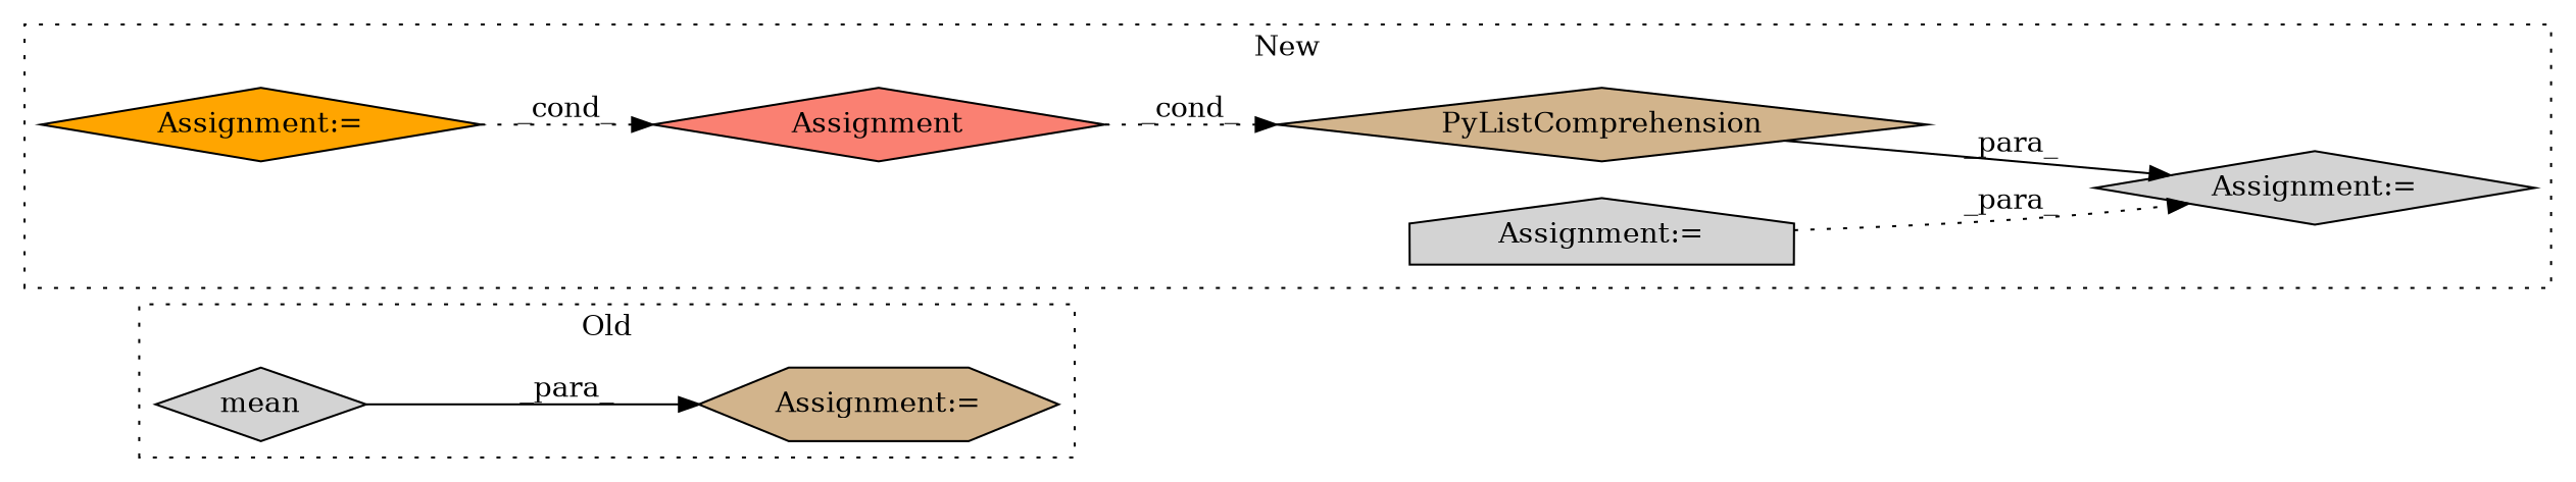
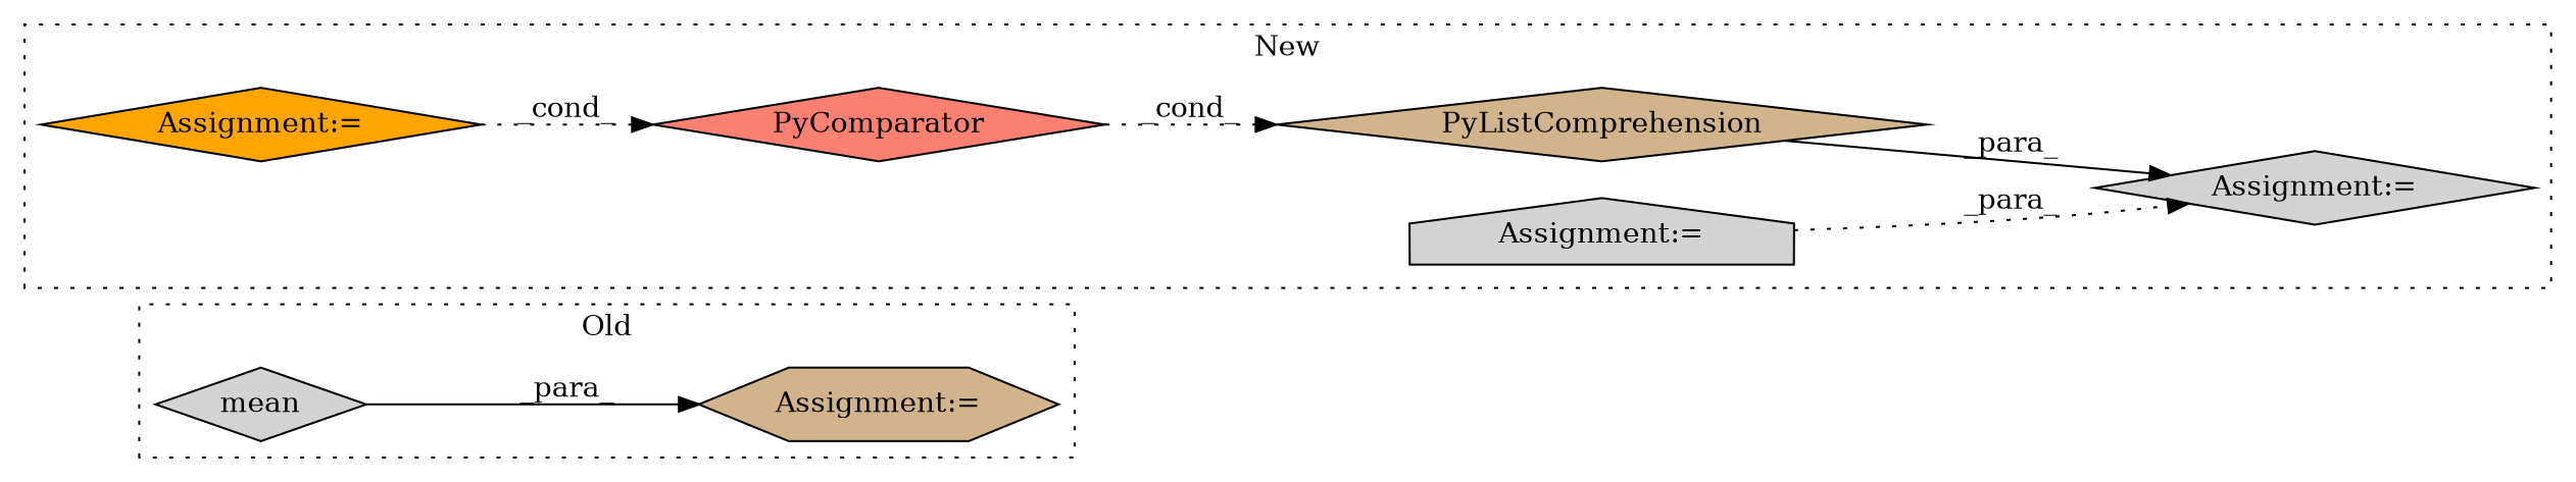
  digraph {
    rankdir=LR
    node [a=7 fillcolor=lightgrey l=1 s=2713 shape=diamond style=filled]
    edge [style=dotted]
    n1 [a=32 l=6 label=mean s=3030]
    n2 [fillcolor=tan label="Assignment:=" s=3124 shape=hexagon]
    n3 [a=109 fillcolor=tan l=133 label=PyListComprehension s=2619]
-   n4 [a=113 fillcolor=salmon l=31 label=Assignment]
+   n4 [a=113 fillcolor=salmon l=31 label=PyComparator]
    n5 [fillcolor=orange l=31 label="Assignment:="]
    n6 [label="Assignment:=" s=2869]
    n7 [l=26 label="Assignment:=" s=2829 shape=house]
    subgraph cluster_1 {
      label=Old
      style=dotted
      n1
      n2
    }
    subgraph cluster_2 {
      label=New
      style=dotted
      n3
      n4
      n5
      n6
      n7
    }
    n1 -> n2 [label=_para_ style=solid]
    n3 -> n6 [label=_para_ style=solid]
    n4 -> n3 [label=_cond_]
    n5 -> n4 [label=_cond_]
    n7 -> n6 [label=_para_]
  }
